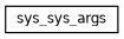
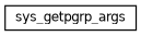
  digraph {
    rankdir=LR
-   n1 [color=black fillcolor=white fontname=Helvetica fontsize=10 height=0.2 label=sys_sys_args shape=record style=filled width=0.4]
+   n1 [color=black fillcolor=white fontname=Helvetica fontsize=10 height=0.2 label=sys_getpgrp_args shape=record style=filled width=0.4]
  }
